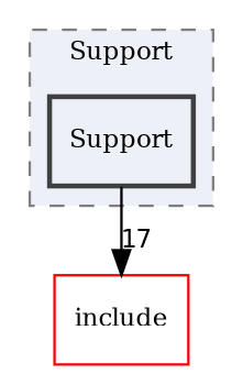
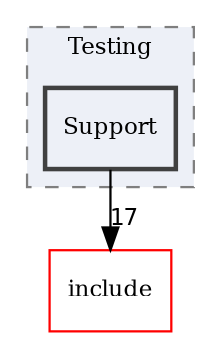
  digraph {
    compound=true
    fontname="DejaVu Serif"
    node [fillcolor="#edf0f7" fontname="DejaVu Serif" fontsize=10 shape=box]
    n1 [color=grey25 label=Support style="filled,bold,"]
    n2 [color=red label=include]
    subgraph cluster_1 {
      bgcolor="#edf0f7"
      fontsize=10
-     label=Support
+     label=Testing
      pencolor=grey50
      style="filled,dashed,"
      n1
    }
    n1 -> n2 [fontname="DejaVu Serif" fontsize=10 headlabel=17 labeldistance=1.5 labelfontname=Helvetica labelfontsize=10]
  }
